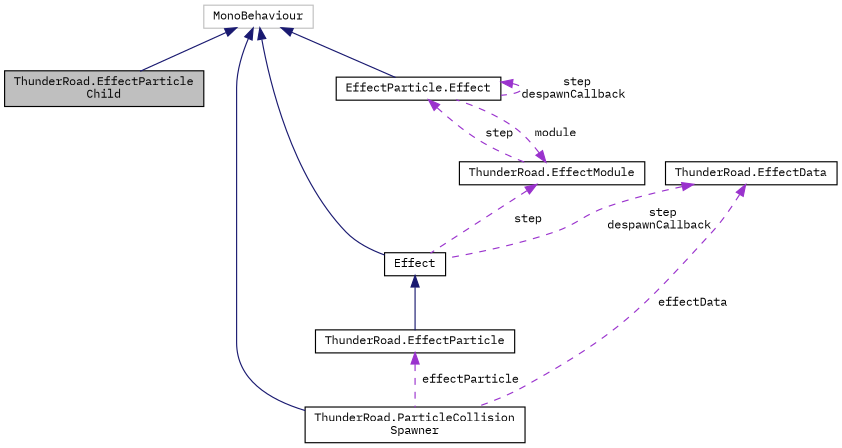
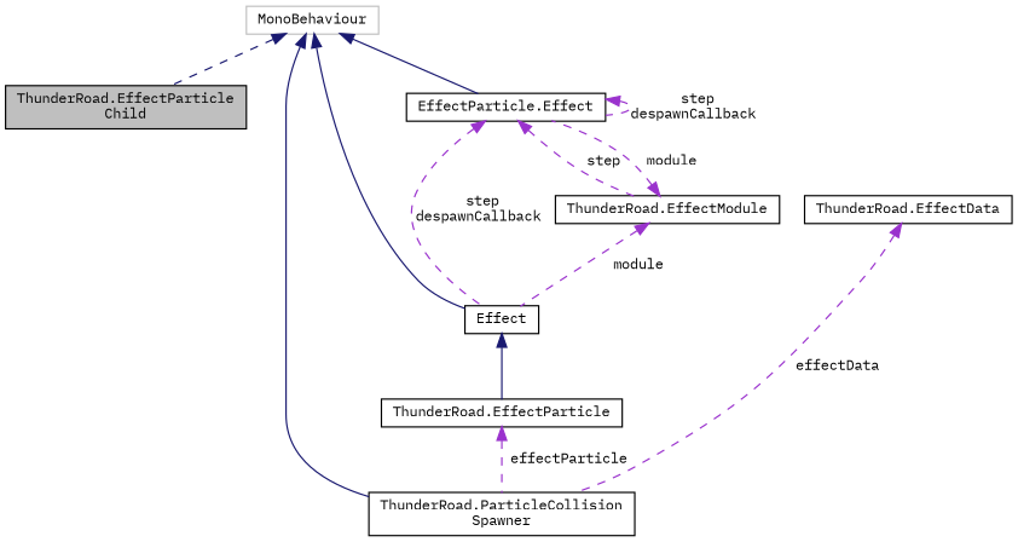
  digraph {
    fontname="IBM Plex Mono"
    node [color=black fillcolor=white fontname="IBM Plex Mono" fontsize=10 shape=record style=filled]
    edge [color=darkorchid3 dir=back fontname="IBM Plex Mono" fontsize=10 labelfontname=Helvetica labelfontsize=10 style=dashed]
    n1 [fillcolor=grey75 fontcolor=black height=0.2 label="ThunderRoad.EffectParticle\lChild" width=0.4]
    n2 [color=grey75 height=0.2 label=MonoBehaviour width=0.4]
    n3 [height=0.2 label="ThunderRoad.ParticleCollision\lSpawner" width=0.4]
    n4 [height=0.2 label=Effect width=0.4]
    n5 [height=0.2 label="EffectParticle.Effect" width=0.4]
    n6 [height=0.2 label="ThunderRoad.EffectParticle" width=0.4]
    n7 [height=0.2 label="ThunderRoad.EffectModule" width=0.4]
    n8 [height=0.2 label="ThunderRoad.EffectData" width=0.4]
-   n2 -> n1 [color=midnightblue style=solid]
+   n2 -> n1 [color=midnightblue]
    n2 -> n3 [color=midnightblue style=solid]
    n2 -> n4 [color=midnightblue style=solid]
    n2 -> n5 [color=midnightblue style=solid]
    n4 -> n6 [color=midnightblue style=solid]
-   n8 -> n4 [label=" step\ndespawnCallback"]
+   n5 -> n4 [label=" step\ndespawnCallback"]
    n5 -> n5 [label=" step\ndespawnCallback"]
    n5 -> n7 [label=" step"]
    n6 -> n3 [label=" effectParticle"]
-   n7 -> n4 [label=" step"]
+   n7 -> n4 [label=" module"]
    n7 -> n5 [label=" module"]
    n8 -> n3 [label=" effectData"]
  }
